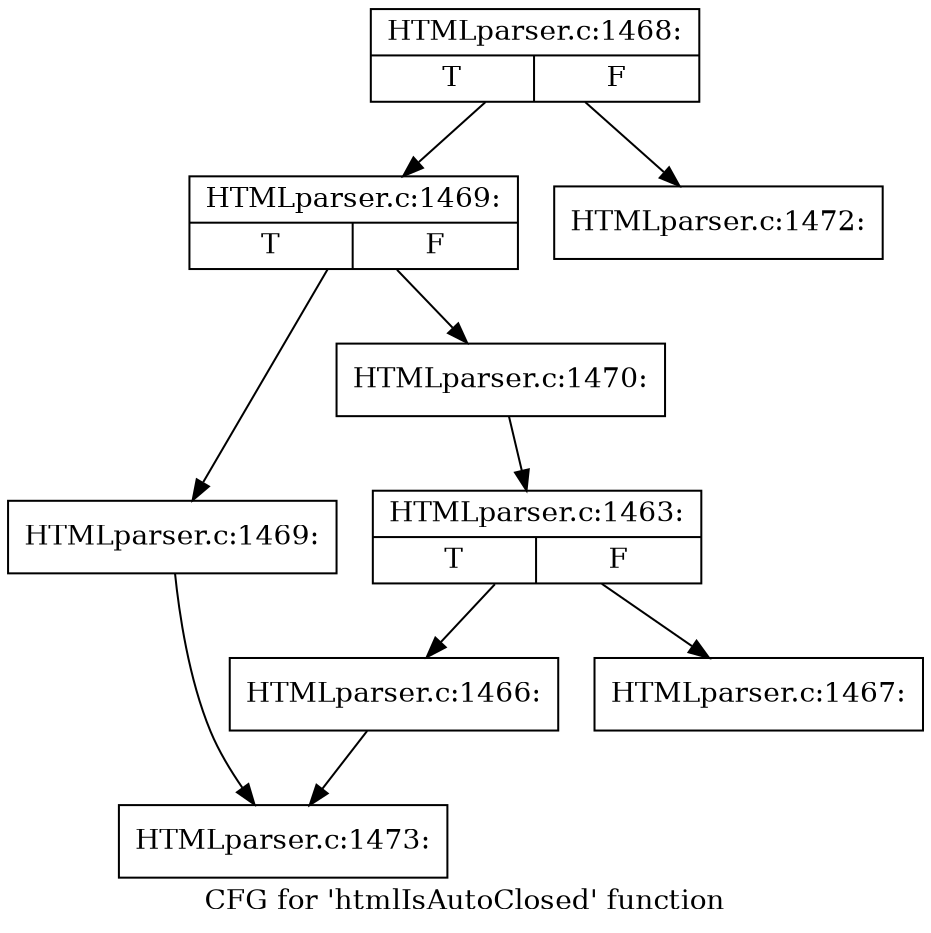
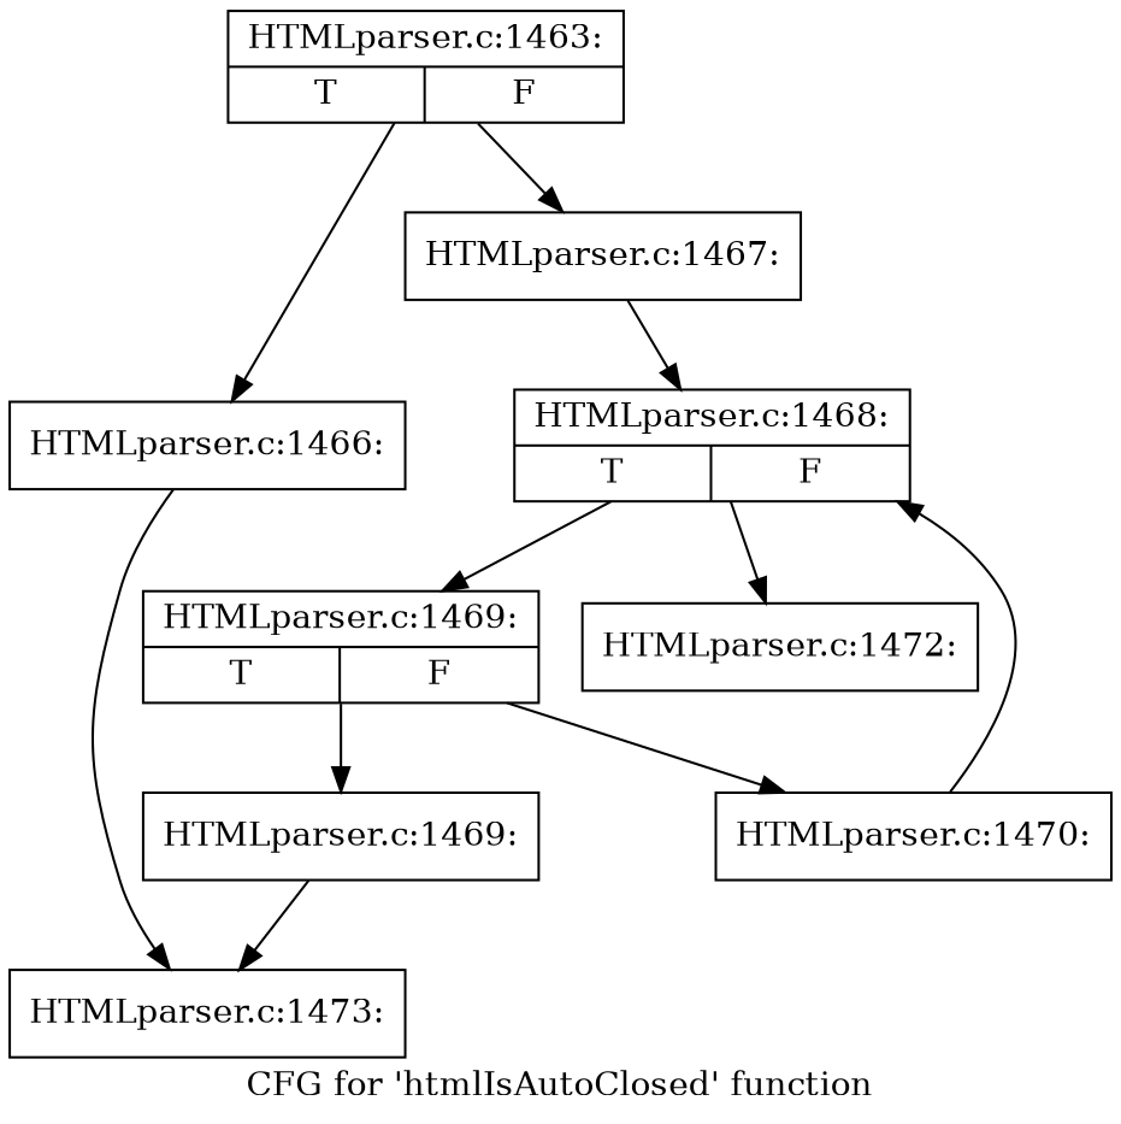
  digraph {
    label="CFG for 'htmlIsAutoClosed' function"
    node [shape=record]
    n1 [label="{HTMLparser.c:1463:|{<s0>T|<s1>F}}"]
    n2 [label="{HTMLparser.c:1466:}"]
    n3 [label="{HTMLparser.c:1467:}"]
    n4 [label="{HTMLparser.c:1473:}"]
    n5 [label="{HTMLparser.c:1468:|{<s0>T|<s1>F}}"]
    n6 [label="{HTMLparser.c:1469:|{<s0>T|<s1>F}}"]
    n7 [label="{HTMLparser.c:1472:}"]
    n8 [label="{HTMLparser.c:1469:}"]
    n9 [label="{HTMLparser.c:1470:}"]
    n1 -> n2
    n1 -> n3
    n2 -> n4
+   n3 -> n5
    n5 -> n6
    n5 -> n7
    n6 -> n8
    n6 -> n9
    n8 -> n4
-   n9 -> n1
+   n9 -> n5
  }
